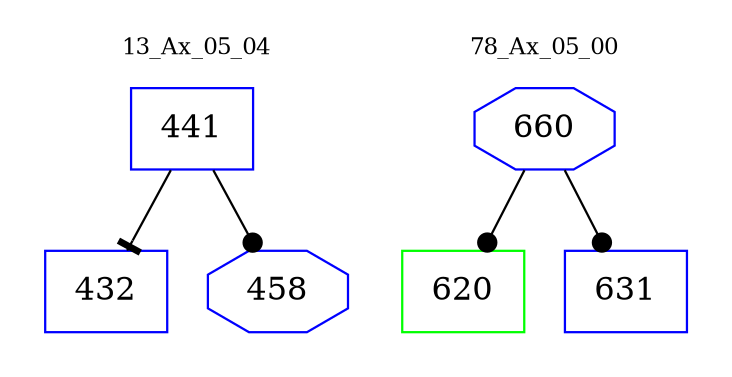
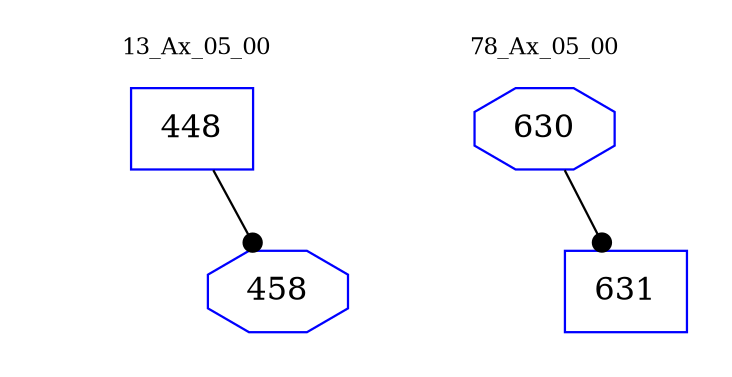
  digraph {
    node [color=blue shape=box]
    edge [arrowhead=dot color=black]
-   n1 [label=441]
-   n2 [label=432]
+   n1 [label=448]
    n3 [label=458 shape=octagon]
-   n4 [label=660 shape=octagon]
-   n5 [color=green label=620]
+   n4 [label=630 shape=octagon]
    n6 [label=631]
    subgraph cluster_1 {
      color=white
      fontsize=10
-     label="13_Ax_05_04"
+     label="13_Ax_05_00"
      n1
-     n2
      n3
    }
    subgraph cluster_2 {
      color=white
      fontsize=10
      label="78_Ax_05_00"
      n4
-     n5
      n6
    }
-   n1 -> n2 [arrowhead=tee]
    n1 -> n3
-   n4 -> n5
    n4 -> n6
  }
